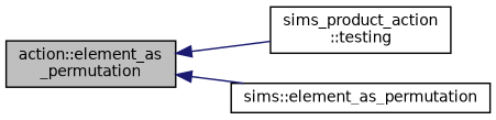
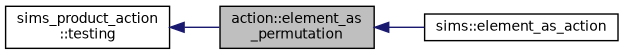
  digraph {
    rankdir=LR
    node [color=black fillcolor=white fontname=Helvetica fontsize=10 shape=record style=filled]
    edge [color=midnightblue dir=back fontname=Helvetica fontsize=10 labelfontname=Helvetica labelfontsize=10 style=solid]
    n1 [fillcolor=grey75 fontcolor=black height=0.2 label="action::element_as\l_permutation" width=0.4]
    n2 [height=0.2 label="sims_product_action\l::testing" width=0.4]
-   n3 [height=0.2 label="sims::element_as_permutation" width=0.4]
-   n1 -> n2
+   n3 [height=0.2 label="sims::element_as_action" width=0.4]
+   n2 -> n1
    n1 -> n3
  }
